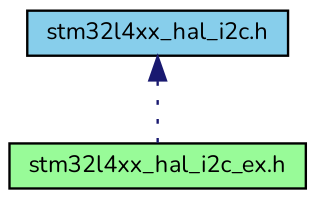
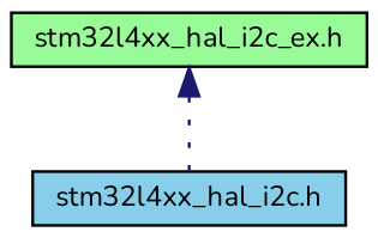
  digraph {
    fontname=Nunito
    node [color=black fontname=Nunito fontsize=10 shape=record style=filled]
    n1 [fillcolor=palegreen fontcolor=black height=0.2 label="stm32l4xx_hal_i2c_ex.h" width=0.4]
    n2 [fillcolor=skyblue height=0.2 label="stm32l4xx_hal_i2c.h" width=0.4]
-   n2 -> n1 [color=midnightblue dir=back fontname=Nunito fontsize=10 labelfontname=Helvetica labelfontsize=10 style=dotted]
+   n1 -> n2 [color=midnightblue dir=back fontname=Nunito fontsize=10 labelfontname=Helvetica labelfontsize=10 style=dotted]
  }
